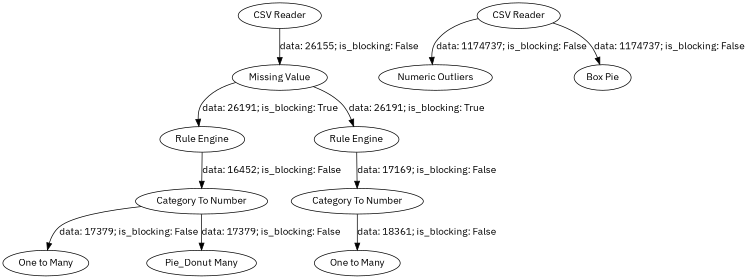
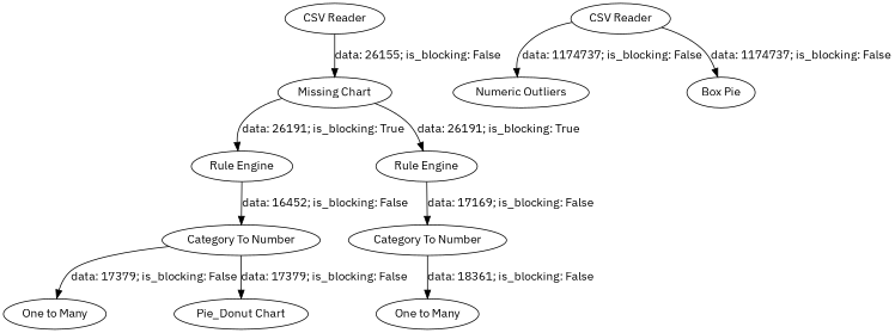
  digraph {
    fontname="IBM Plex Sans"
    rankdir=TB
    node [fontname="IBM Plex Sans"]
    edge [fontname="IBM Plex Sans"]
    n1 [label="Rule Engine"]
    n2 [label="Category To Number"]
    n3 [label="One to Many"]
-   n4 [label="Pie_Donut Many"]
+   n4 [label="Pie_Donut Chart"]
    n5 [label="CSV Reader"]
-   n6 [label="Missing Value"]
+   n6 [label="Missing Chart"]
    n7 [label="Rule Engine"]
    n8 [label="Numeric Outliers"]
    n9 [label="Category To Number"]
    n10 [label="One to Many"]
    n11 [label="CSV Reader"]
    n12 [label="Box Pie"]
    n1 -> n2 [label="data: 16452; is_blocking: False"]
    n2 -> n3 [label="data: 17379; is_blocking: False"]
    n2 -> n4 [label="data: 17379; is_blocking: False"]
    n5 -> n6 [label="data: 26155; is_blocking: False"]
    n6 -> n1 [label="data: 26191; is_blocking: True"]
    n6 -> n7 [label="data: 26191; is_blocking: True"]
    n7 -> n9 [label="data: 17169; is_blocking: False"]
    n9 -> n10 [label="data: 18361; is_blocking: False"]
    n11 -> n8 [label="data: 1174737; is_blocking: False"]
    n11 -> n12 [label="data: 1174737; is_blocking: False"]
  }
